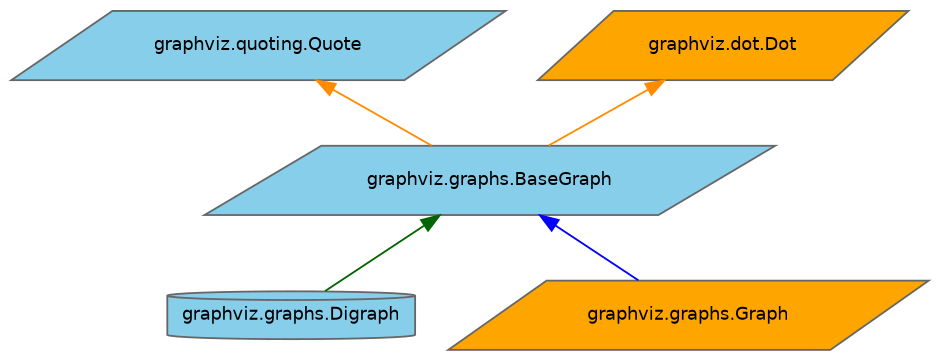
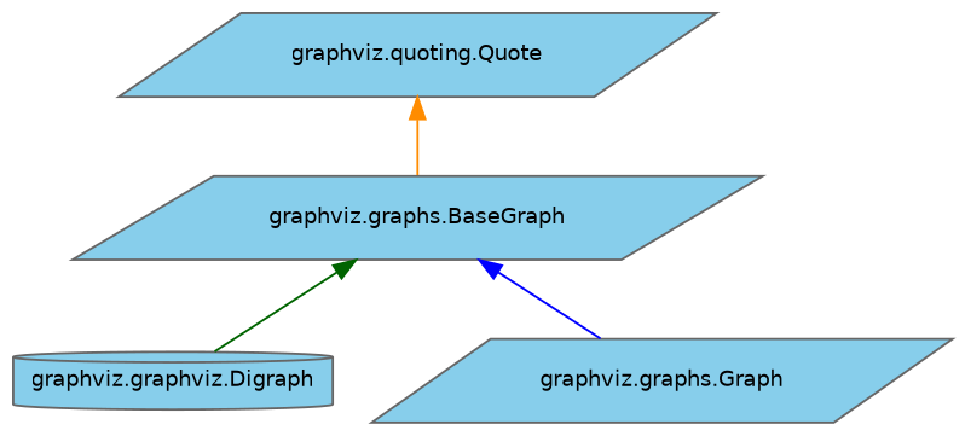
  digraph {
    node [color=gray40 fillcolor=skyblue fontname=Helvetica fontsize=10 shape=parallelogram style=filled]
    edge [color=darkorange dir=back fontname=Helvetica fontsize=10 labelfontname=Helvetica labelfontsize=10 style=solid]
    n1 [fontcolor=black height=0.2 label="graphviz.quoting.Quote" width=0.4]
    n2 [height=0.2 label="graphviz.graphs.BaseGraph" width=0.4]
-   n3 [fillcolor=orange height=0.2 label="graphviz.dot.Dot" width=0.4]
-   n4 [height=0.2 label="graphviz.graphs.Digraph" shape=cylinder width=0.4]
-   n5 [fillcolor=orange height=0.2 label="graphviz.graphs.Graph" width=0.4]
+   n4 [height=0.2 label="graphviz.graphviz.Digraph" shape=cylinder width=0.4]
+   n5 [height=0.2 label="graphviz.graphs.Graph" width=0.4]
    n1 -> n2
    n2 -> n4 [color=darkgreen]
    n2 -> n5 [color=blue]
-   n3 -> n2
  }
